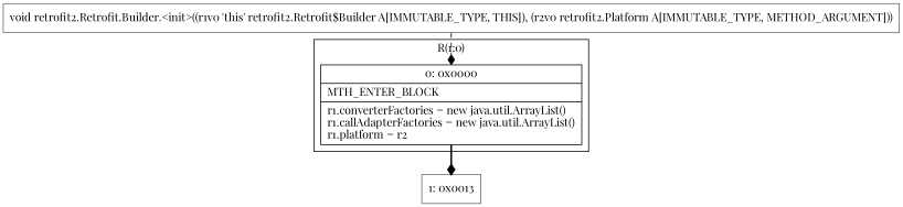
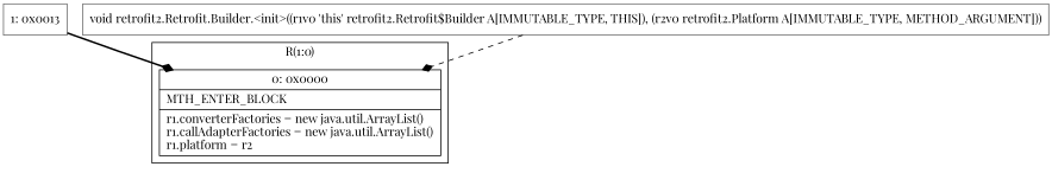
  digraph {
    fontname="Playfair Display"
    node [color=gray40 shape=record fontname="Playfair Display"]
    edge [arrowhead=diamond fontname="Playfair Display"]
    n1 [color=black label="{0\:\ 0x0000|MTH_ENTER_BLOCK\l|r1.converterFactories = new java.util.ArrayList()\lr1.callAdapterFactories = new java.util.ArrayList()\lr1.platform = r2\l}"]
    n2 [label="{1\:\ 0x0013}"]
    n3 [label="{void retrofit2.Retrofit.Builder.\<init\>((r1v0 'this' retrofit2.Retrofit$Builder A[IMMUTABLE_TYPE, THIS]), (r2v0 retrofit2.Platform A[IMMUTABLE_TYPE, METHOD_ARGUMENT])) }"]
    subgraph cluster_1 {
      label="R(1:0)"
      n1
    }
-   n1 -> n2 [style=bold]
+   n2 -> n1 [style=bold]
    n3 -> n1 [style=dashed]
  }
